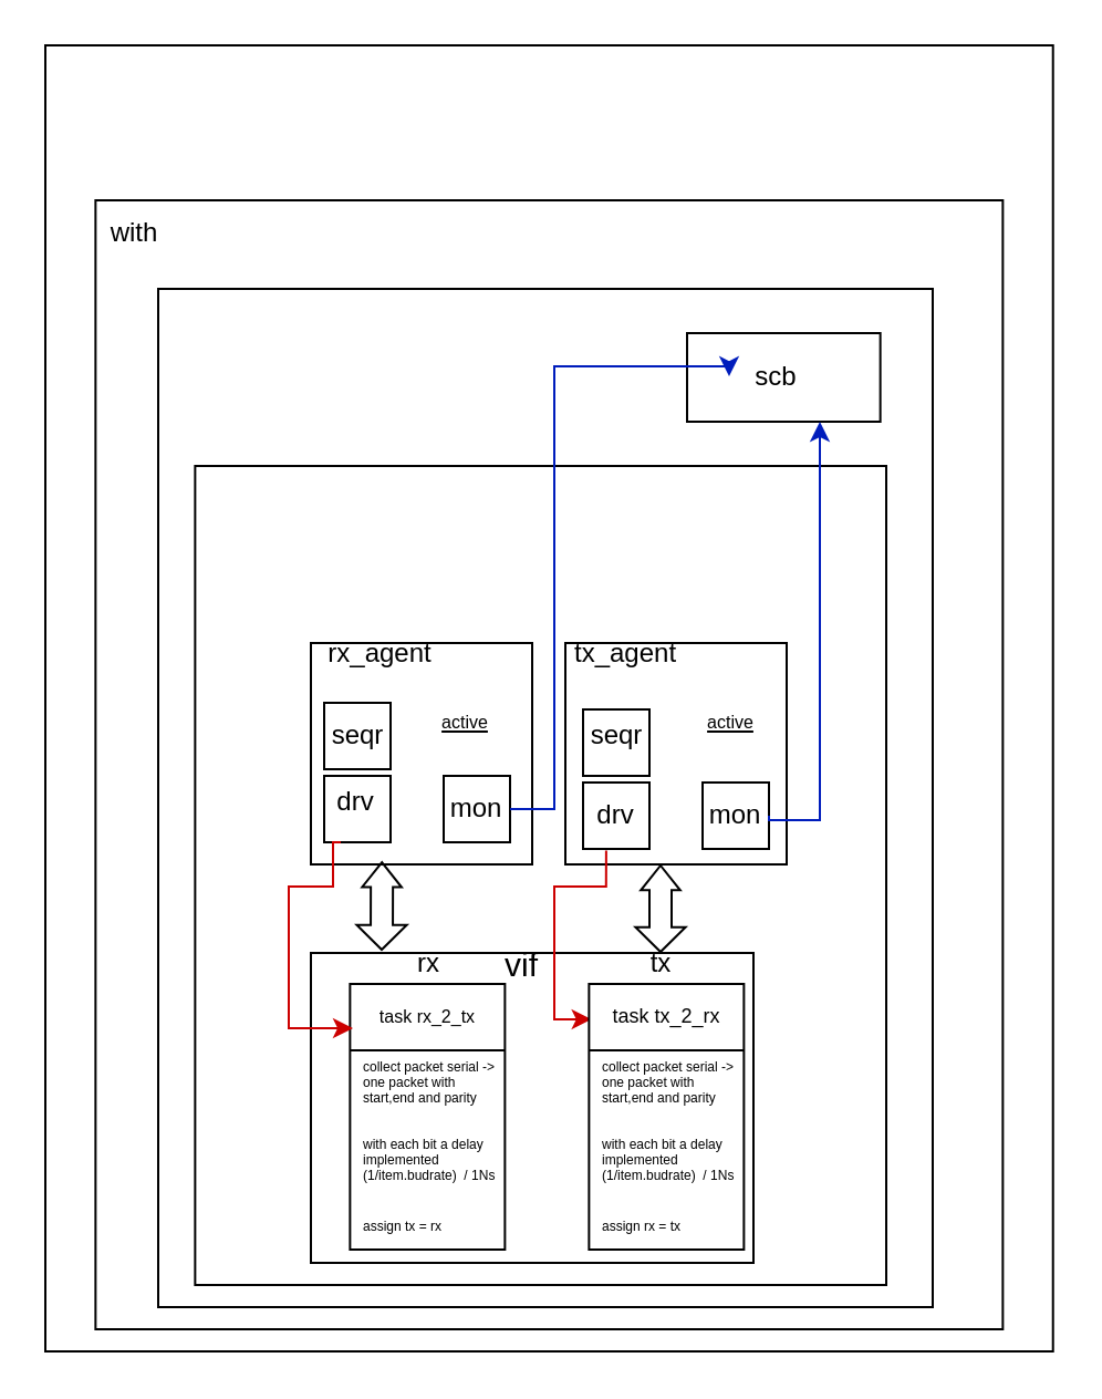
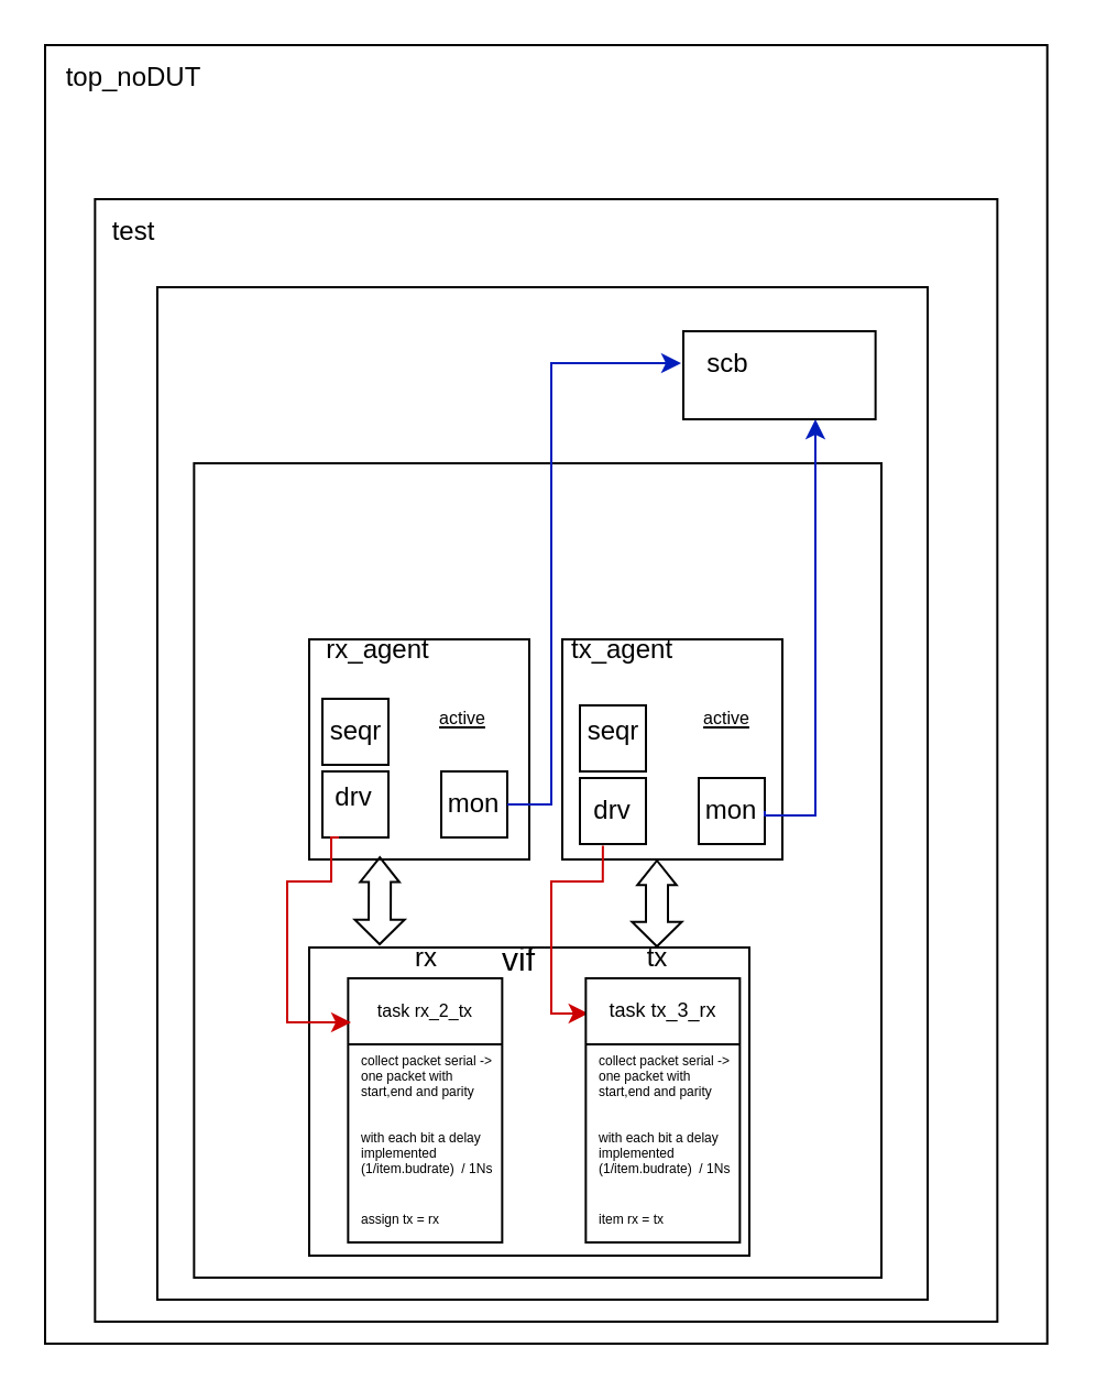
  <mxCell id="0" />
  <mxCell id="1" parent="0" />
  <mxCell id="2" value="" style="rounded=0;whiteSpace=wrap;html=1;" parent="1" vertex="1"><mxGeometry x="20" y="20" width="455.36" height="590" as="geometry" /></mxCell>
+ <mxCell id="3" value="top_noDUT" style="text;html=1;align=center;verticalAlign=middle;resizable=0;points=[];autosize=1;strokeColor=none;fillColor=none;" parent="1" vertex="1"><mxGeometry x="20" y="20" width="80" height="30" as="geometry" /></mxCell>
  <mxCell id="4" value="" style="rounded=0;whiteSpace=wrap;html=1;" parent="1" vertex="1"><mxGeometry x="42.68" y="90" width="410" height="510" as="geometry" /></mxCell>
- <mxCell id="5" value="with" style="text;html=1;align=center;verticalAlign=middle;resizable=0;points=[];autosize=1;strokeColor=none;fillColor=none;" parent="1" vertex="1"><mxGeometry x="40" y="90" width="40" height="30" as="geometry" /></mxCell>
+ <mxCell id="5" value="test" style="text;html=1;align=center;verticalAlign=middle;resizable=0;points=[];autosize=1;strokeColor=none;fillColor=none;" parent="1" vertex="1"><mxGeometry x="40" y="90" width="40" height="30" as="geometry" /></mxCell>
  <mxCell id="6" value="" style="rounded=0;whiteSpace=wrap;html=1;" parent="1" vertex="1"><mxGeometry x="71" y="130" width="350" height="460" as="geometry" /></mxCell>
  <mxCell id="7" value="" style="rounded=0;whiteSpace=wrap;html=1;" parent="1" vertex="1"><mxGeometry x="310" y="150" width="87.32" height="40" as="geometry" /></mxCell>
- <mxCell id="8" value="scb" style="text;html=1;align=center;verticalAlign=middle;resizable=0;points=[];autosize=1;strokeColor=none;fillColor=none;" parent="1" vertex="1"><mxGeometry x="330" y="155" width="40" height="30" as="geometry" /></mxCell>
+ <mxCell id="8" value="scb" style="text;html=1;align=center;verticalAlign=middle;resizable=0;points=[];autosize=1;strokeColor=none;fillColor=none;" parent="1" vertex="1"><mxGeometry x="310" y="150" width="40" height="30" as="geometry" /></mxCell>
  <mxCell id="9" value="" style="whiteSpace=wrap;html=1;" parent="1" vertex="1"><mxGeometry x="87.68" y="210" width="312.32" height="370" as="geometry" /></mxCell>
  <mxCell id="10" value="" style="whiteSpace=wrap;html=1;aspect=fixed;" parent="1" vertex="1"><mxGeometry x="140" y="290" width="100" height="100" as="geometry" /></mxCell>
  <mxCell id="11" value="" style="whiteSpace=wrap;html=1;aspect=fixed;" parent="1" vertex="1"><mxGeometry x="255" y="290" width="100" height="100" as="geometry" /></mxCell>
  <mxCell id="12" value="tx_agent" style="text;html=1;align=center;verticalAlign=middle;resizable=0;points=[];autosize=1;strokeColor=none;fillColor=none;" parent="1" vertex="1"><mxGeometry x="247" y="280" width="70" height="30" as="geometry" /></mxCell>
  <mxCell id="13" value="rx_agent" style="text;html=1;align=center;verticalAlign=middle;resizable=0;points=[];autosize=1;strokeColor=none;fillColor=none;" parent="1" vertex="1"><mxGeometry x="136" y="280" width="70" height="30" as="geometry" /></mxCell>
  <mxCell id="14" value="" style="whiteSpace=wrap;html=1;aspect=fixed;" parent="1" vertex="1"><mxGeometry x="146" y="350" width="30" height="30" as="geometry" /></mxCell>
  <mxCell id="15" value="drv" style="text;html=1;align=center;verticalAlign=middle;resizable=0;points=[];autosize=1;strokeColor=none;fillColor=none;" parent="1" vertex="1"><mxGeometry x="140" y="347" width="40" height="30" as="geometry" /></mxCell>
  <mxCell id="16" value="" style="whiteSpace=wrap;html=1;aspect=fixed;" parent="1" vertex="1"><mxGeometry x="146" y="317" width="30" height="30" as="geometry" /></mxCell>
  <mxCell id="17" value="mon" style="whiteSpace=wrap;html=1;aspect=fixed;" parent="1" vertex="1"><mxGeometry x="200" y="350" width="30" height="30" as="geometry" /></mxCell>
  <mxCell id="18" value="drv" style="whiteSpace=wrap;html=1;aspect=fixed;" parent="1" vertex="1"><mxGeometry x="263" y="353" width="30" height="30" as="geometry" /></mxCell>
  <mxCell id="19" value="" style="whiteSpace=wrap;html=1;aspect=fixed;" parent="1" vertex="1"><mxGeometry x="263" y="320" width="30" height="30" as="geometry" /></mxCell>
  <mxCell id="20" value="mon" style="whiteSpace=wrap;html=1;aspect=fixed;" parent="1" vertex="1"><mxGeometry x="317" y="353" width="30" height="30" as="geometry" /></mxCell>
  <mxCell id="21" value="seqr" style="text;html=1;align=center;verticalAlign=middle;resizable=0;points=[];autosize=1;strokeColor=none;fillColor=none;" parent="1" vertex="1"><mxGeometry x="136" y="317" width="50" height="30" as="geometry" /></mxCell>
  <mxCell id="22" value="seqr" style="text;html=1;align=center;verticalAlign=middle;resizable=0;points=[];autosize=1;strokeColor=none;fillColor=none;" parent="1" vertex="1"><mxGeometry x="253" y="317" width="50" height="30" as="geometry" /></mxCell>
  <mxCell id="23" value="" style="rounded=0;whiteSpace=wrap;html=1;" parent="1" vertex="1"><mxGeometry x="140" y="430" width="200" height="140" as="geometry" /></mxCell>
  <mxCell id="24" value="" style="shape=flexArrow;endArrow=classic;startArrow=classic;html=1;rounded=0;entryX=0.321;entryY=0.986;entryDx=0;entryDy=0;startWidth=11.6;startSize=3.38;endWidth=6.8;endSize=3.38;entryPerimeter=0;" parent="1" target="10" edge="1"><mxGeometry width="100" height="100" relative="1" as="geometry"><mxPoint x="172" y="429" as="sourcePoint" /><mxPoint x="450" y="310" as="targetPoint" /></mxGeometry></mxCell>
  <mxCell id="25" value="" style="shape=flexArrow;endArrow=classic;startArrow=classic;html=1;rounded=0;entryX=0.5;entryY=1;entryDx=0;entryDy=0;exitX=0.185;exitY=0.013;exitDx=0;exitDy=0;exitPerimeter=0;startWidth=11.6;startSize=3.38;endWidth=6.8;endSize=3.38;" parent="1" edge="1"><mxGeometry width="100" height="100" relative="1" as="geometry"><mxPoint x="298" y="430" as="sourcePoint" /><mxPoint x="298" y="390" as="targetPoint" /></mxGeometry></mxCell>
  <mxCell id="26" value="&lt;font style=&quot;font-size: 8px;&quot;&gt;&lt;u&gt;active&lt;/u&gt;&lt;/font&gt;" style="text;html=1;align=center;verticalAlign=middle;whiteSpace=wrap;rounded=0;" parent="1" vertex="1"><mxGeometry x="180" y="310" width="60" height="30" as="geometry" /></mxCell>
  <mxCell id="27" value="&lt;font style=&quot;font-size: 8px;&quot;&gt;&lt;u&gt;active&lt;/u&gt;&lt;/font&gt;" style="text;html=1;align=center;verticalAlign=middle;whiteSpace=wrap;rounded=0;" parent="1" vertex="1"><mxGeometry x="300" y="310" width="60" height="30" as="geometry" /></mxCell>
  <mxCell id="28" value="tx" style="text;html=1;align=center;verticalAlign=middle;resizable=0;points=[];autosize=1;strokeColor=none;fillColor=none;" parent="1" vertex="1"><mxGeometry x="282.68" y="420" width="30" height="30" as="geometry" /></mxCell>
  <mxCell id="29" value="rx" style="text;html=1;align=center;verticalAlign=middle;resizable=0;points=[];autosize=1;strokeColor=none;fillColor=none;" parent="1" vertex="1"><mxGeometry x="177.68" y="420" width="30" height="30" as="geometry" /></mxCell>
  <mxCell id="30" value="vif " style="text;html=1;align=center;verticalAlign=middle;resizable=0;points=[];autosize=1;strokeColor=none;fillColor=none;fontSize=15;" parent="1" vertex="1"><mxGeometry x="215" y="420" width="40" height="30" as="geometry" /></mxCell>
  <mxCell id="31" style="edgeStyle=orthogonalEdgeStyle;rounded=0;orthogonalLoop=1;jettySize=auto;html=1;entryX=0.017;entryY=0.133;entryDx=0;entryDy=0;exitX=0.386;exitY=1.026;exitDx=0;exitDy=0;exitPerimeter=0;labelBackgroundColor=light-dark(#FFFFFF,#3333FF);fillColor=#a20025;strokeColor=#CC0000;entryPerimeter=0;" parent="1" target="34" edge="1"><mxGeometry relative="1" as="geometry"><mxPoint x="273.44" y="383.78" as="sourcePoint" /><Array as="points"><mxPoint x="273" y="400" /><mxPoint x="250" y="400" /><mxPoint x="250" y="460" /></Array><mxPoint x="271.18" y="460" as="targetPoint" /></mxGeometry></mxCell>
  <mxCell id="32" style="edgeStyle=orthogonalEdgeStyle;rounded=0;orthogonalLoop=1;jettySize=auto;html=1;entryX=-0.025;entryY=0.484;entryDx=0;entryDy=0;entryPerimeter=0;labelBackgroundColor=light-dark(#FFFFFF,#3333FF);fontColor=#0000FF;fillColor=#0050ef;strokeColor=#001DBC;exitX=1;exitY=0.5;exitDx=0;exitDy=0;" parent="1" source="17" target="8" edge="1"><mxGeometry relative="1" as="geometry"><Array as="points"><mxPoint x="250" y="365" /><mxPoint x="250" y="165" /></Array><mxPoint x="240" y="350" as="sourcePoint" /></mxGeometry></mxCell>
  <mxCell id="33" style="edgeStyle=orthogonalEdgeStyle;rounded=0;orthogonalLoop=1;jettySize=auto;html=1;exitX=1;exitY=0.5;exitDx=0;exitDy=0;labelBackgroundColor=light-dark(#FFFFFF,#3333FF);fontColor=#0000FF;fillColor=#0050ef;strokeColor=#001DBC;" parent="1" source="20" edge="1"><mxGeometry relative="1" as="geometry"><mxPoint x="260" y="369" as="sourcePoint" /><Array as="points"><mxPoint x="347" y="370" /><mxPoint x="370" y="370" /><mxPoint x="370" y="189" /></Array><mxPoint x="370" y="190" as="targetPoint" /></mxGeometry></mxCell>
- <mxCell id="34" value="&lt;font&gt;task tx_2_rx&lt;/font&gt;" style="swimlane;fontStyle=0;childLayout=stackLayout;horizontal=1;startSize=30;horizontalStack=0;resizeParent=1;resizeParentMax=0;resizeLast=0;collapsible=1;marginBottom=0;whiteSpace=wrap;html=1;fontSize=9;" vertex="1" parent="1"><mxGeometry x="265.68" y="444" width="70" height="120" as="geometry"><mxRectangle x="435.68" y="564" width="80" height="30" as="alternateBounds" /></mxGeometry></mxCell>
+ <mxCell id="34" value="&lt;font&gt;task tx_3_rx&lt;/font&gt;" style="swimlane;fontStyle=0;childLayout=stackLayout;horizontal=1;startSize=30;horizontalStack=0;resizeParent=1;resizeParentMax=0;resizeLast=0;collapsible=1;marginBottom=0;whiteSpace=wrap;html=1;fontSize=9;" vertex="1" parent="1"><mxGeometry x="265.68" y="444" width="70" height="120" as="geometry"><mxRectangle x="435.68" y="564" width="80" height="30" as="alternateBounds" /></mxGeometry></mxCell>
  <mxCell id="35" value="&lt;font&gt;collect packet serial -&amp;gt; one packet with&amp;nbsp; start,end and parity&lt;br&gt;&lt;/font&gt;" style="text;strokeColor=none;fillColor=none;align=left;verticalAlign=middle;spacingLeft=4;spacingRight=4;overflow=hidden;points=[[0,0.5],[1,0.5]];portConstraint=eastwest;rotatable=0;whiteSpace=wrap;html=1;fontSize=6;" vertex="1" parent="34"><mxGeometry y="30" width="70" height="30" as="geometry" /></mxCell>
  <mxCell id="36" value="with each bit a delay implemented (1/item.budrate)&amp;nbsp; / 1Ns" style="text;strokeColor=none;fillColor=none;align=left;verticalAlign=middle;spacingLeft=4;spacingRight=4;overflow=hidden;points=[[0,0.5],[1,0.5]];portConstraint=eastwest;rotatable=0;whiteSpace=wrap;html=1;fontSize=6;" vertex="1" parent="34"><mxGeometry y="60" width="70" height="40" as="geometry" /></mxCell>
- <mxCell id="37" value="assign rx = tx" style="text;strokeColor=none;fillColor=none;align=left;verticalAlign=middle;spacingLeft=4;spacingRight=4;overflow=hidden;points=[[0,0.5],[1,0.5]];portConstraint=eastwest;rotatable=0;whiteSpace=wrap;html=1;fontSize=6;" vertex="1" parent="34"><mxGeometry y="100" width="70" height="20" as="geometry" /></mxCell>
+ <mxCell id="37" value="item rx = tx" style="text;strokeColor=none;fillColor=none;align=left;verticalAlign=middle;spacingLeft=4;spacingRight=4;overflow=hidden;points=[[0,0.5],[1,0.5]];portConstraint=eastwest;rotatable=0;whiteSpace=wrap;html=1;fontSize=6;" vertex="1" parent="34"><mxGeometry y="100" width="70" height="20" as="geometry" /></mxCell>
  <mxCell id="38" value="&lt;font&gt;task rx_2_tx&lt;/font&gt;" style="swimlane;fontStyle=0;childLayout=stackLayout;horizontal=1;startSize=30;horizontalStack=0;resizeParent=1;resizeParentMax=0;resizeLast=0;collapsible=1;marginBottom=0;whiteSpace=wrap;html=1;fontSize=8;" vertex="1" parent="1"><mxGeometry x="157.68" y="444" width="70" height="120" as="geometry"><mxRectangle x="690" y="383" width="80" height="30" as="alternateBounds" /></mxGeometry></mxCell>
  <mxCell id="39" value="&lt;font&gt;collect packet serial -&amp;gt; one packet with&amp;nbsp; start,end and parity&lt;br&gt;&lt;/font&gt;&lt;font&gt;&lt;/font&gt;" style="text;strokeColor=none;fillColor=none;align=left;verticalAlign=middle;spacingLeft=4;spacingRight=4;overflow=hidden;points=[[0,0.5],[1,0.5]];portConstraint=eastwest;rotatable=0;whiteSpace=wrap;html=1;fontSize=6;" vertex="1" parent="38"><mxGeometry y="30" width="70" height="30" as="geometry" /></mxCell>
  <mxCell id="40" value="with each bit a delay implemented (1/item.budrate)&amp;nbsp; / 1Ns" style="text;strokeColor=none;fillColor=none;align=left;verticalAlign=middle;spacingLeft=4;spacingRight=4;overflow=hidden;points=[[0,0.5],[1,0.5]];portConstraint=eastwest;rotatable=0;whiteSpace=wrap;html=1;fontSize=6;" vertex="1" parent="38"><mxGeometry y="60" width="70" height="40" as="geometry" /></mxCell>
  <mxCell id="41" value="assign tx = rx" style="text;strokeColor=none;fillColor=none;align=left;verticalAlign=middle;spacingLeft=4;spacingRight=4;overflow=hidden;points=[[0,0.5],[1,0.5]];portConstraint=eastwest;rotatable=0;whiteSpace=wrap;html=1;fontSize=6;" vertex="1" parent="38"><mxGeometry y="100" width="70" height="20" as="geometry" /></mxCell>
  <mxCell id="42" style="edgeStyle=orthogonalEdgeStyle;rounded=0;orthogonalLoop=1;jettySize=auto;html=1;exitX=0.25;exitY=1;exitDx=0;exitDy=0;labelBackgroundColor=light-dark(#FFFFFF,#3333FF);fillColor=#a20025;strokeColor=#CC0000;entryX=0.019;entryY=0.167;entryDx=0;entryDy=0;entryPerimeter=0;" parent="1" source="14" target="38" edge="1"><mxGeometry relative="1" as="geometry"><Array as="points"><mxPoint x="150" y="380" /><mxPoint x="150" y="400" /><mxPoint x="130" y="400" /><mxPoint x="130" y="464" /></Array><mxPoint x="140" y="460" as="targetPoint" /></mxGeometry></mxCell>
